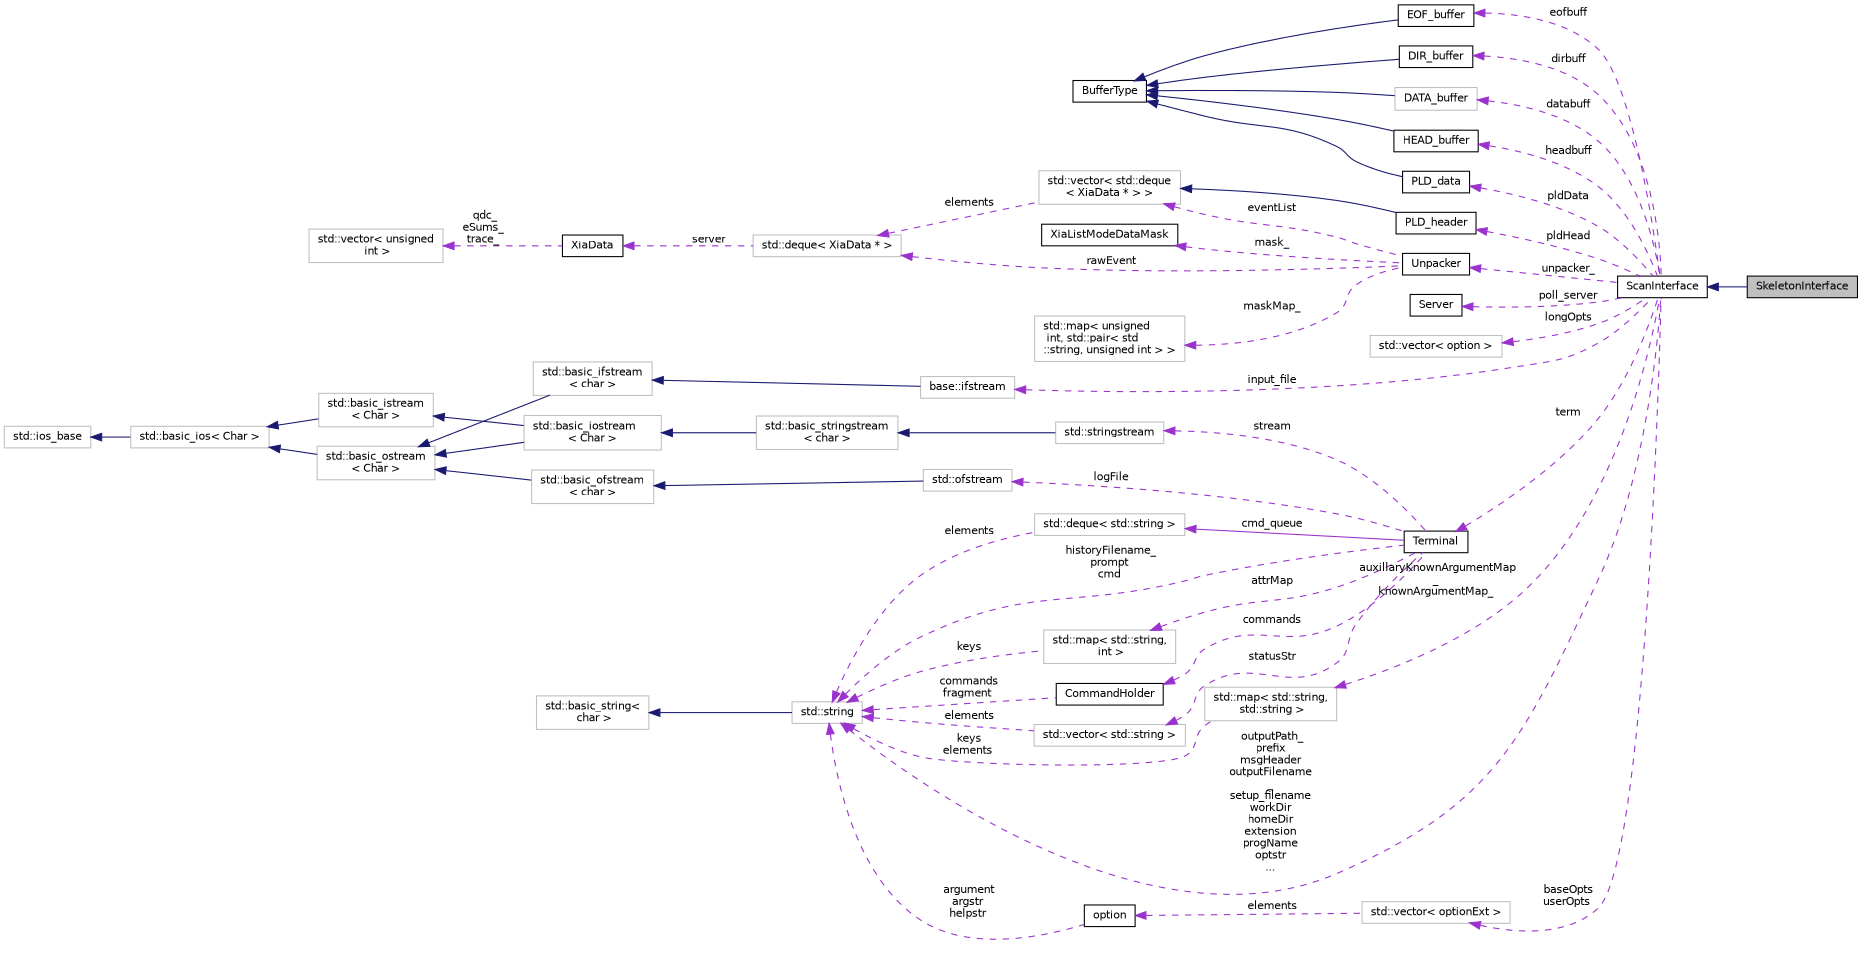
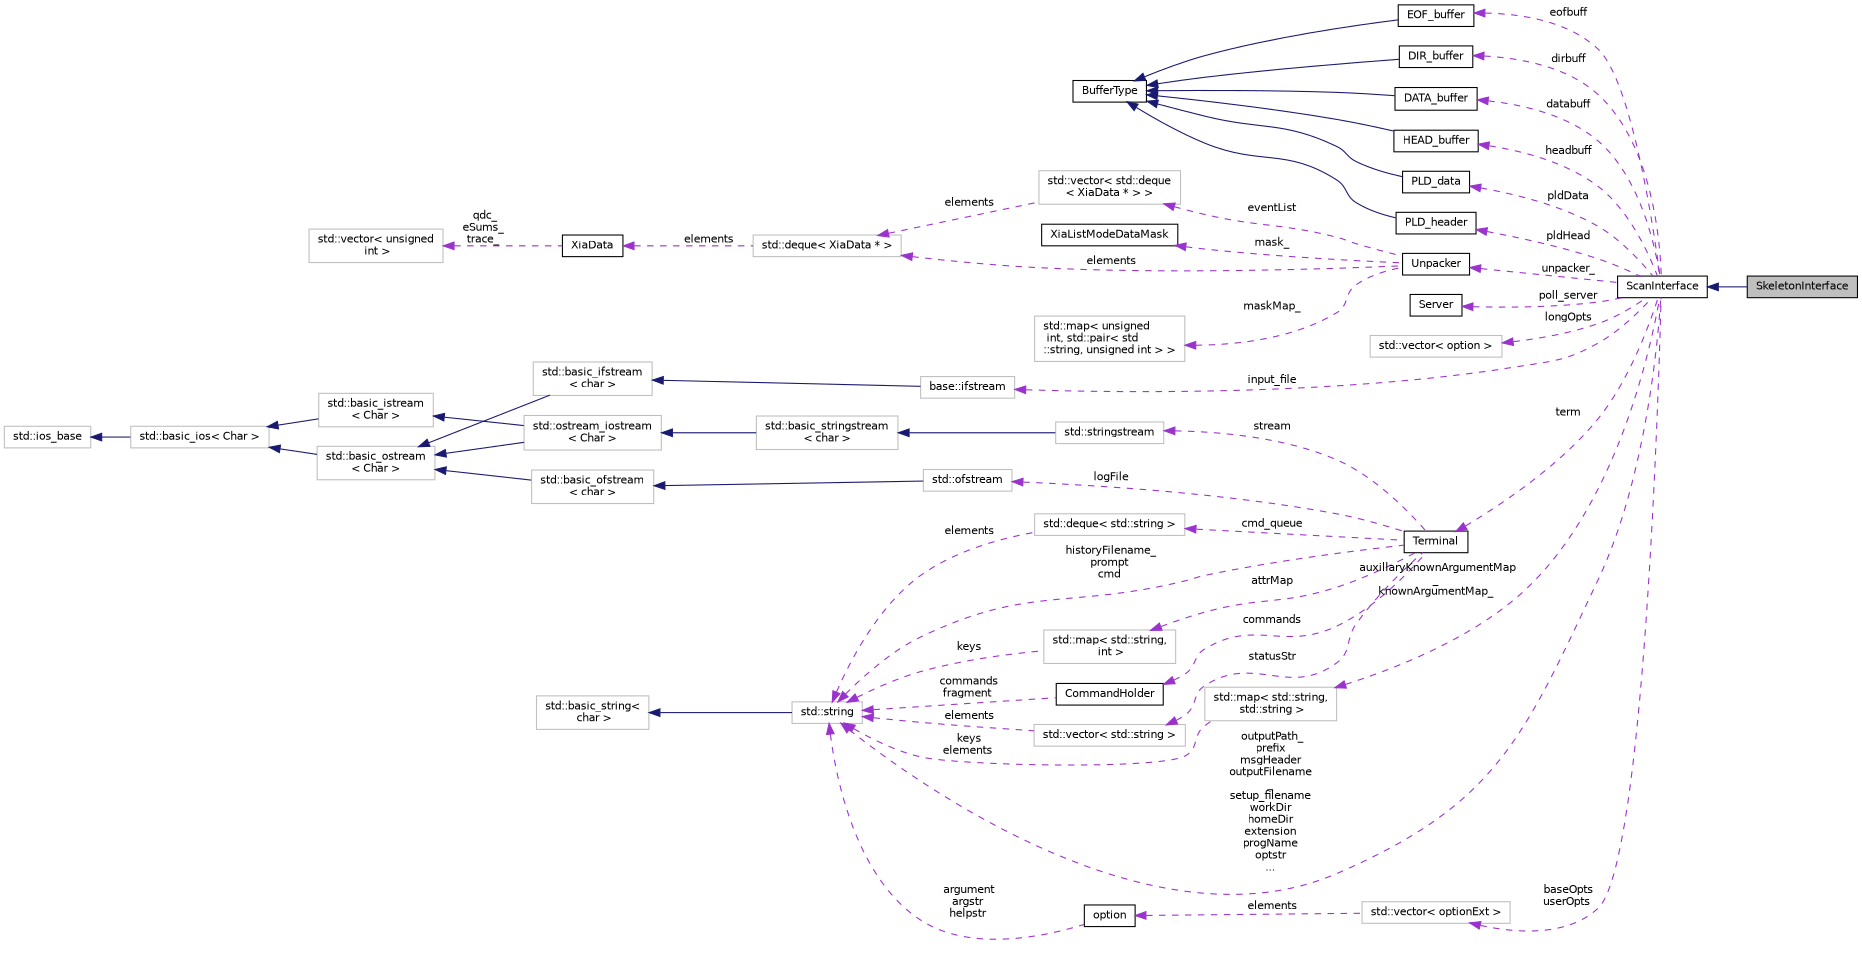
  digraph {
    rankdir=LR
    node [color=grey75 fillcolor=white fontname=Helvetica fontsize=10 shape=record style=filled]
    edge [color=darkorchid3 dir=back fontname=Helvetica fontsize=10 labelfontname=Helvetica labelfontsize=10 style=dashed]
    n1 [color=black fillcolor=grey75 fontcolor=black height=0.2 label=SkeletonInterface width=0.4]
    n2 [color=black height=0.2 label=ScanInterface width=0.4]
    n3 [color=black height=0.2 label=PLD_data width=0.4]
    n4 [color=black height=0.2 label=BufferType width=0.4]
    n5 [color=black height=0.2 label=EOF_buffer width=0.4]
    n6 [color=black height=0.2 label=DIR_buffer width=0.4]
    n7 [color=black height=0.2 label=PLD_header width=0.4]
-   n8 [height=0.2 label=DATA_buffer width=0.4]
+   n8 [color=black height=0.2 label=DATA_buffer width=0.4]
    n9 [color=black height=0.2 label=HEAD_buffer width=0.4]
    n10 [color=black height=0.2 label=Server width=0.4]
    n11 [color=black height=0.2 label=Unpacker width=0.4]
    n12 [height=0.2 label="std::vector\< std::deque\l\< XiaData * \> \>" width=0.4]
    n13 [height=0.2 label="std::deque\< XiaData * \>" width=0.4]
    n14 [color=black height=0.2 label=XiaData width=0.4]
    n15 [height=0.2 label="std::vector\< unsigned\l int \>" width=0.4]
    n16 [color=black height=0.2 label=XiaListModeDataMask width=0.4]
    n17 [height=0.2 label="std::map\< unsigned\l int, std::pair\< std\l::string, unsigned int \> \>" width=0.4]
    n18 [height=0.2 label="std::vector\< option \>" width=0.4]
    n19 [height=0.2 label="std::vector\< optionExt \>" width=0.4]
    n20 [color=black height=0.2 label=option width=0.4]
    n21 [height=0.2 label="std::string" width=0.4]
    n22 [color=black height=0.2 label=Terminal width=0.4]
    n23 [height=0.2 label="std::map\< std::string,\l int \>" width=0.4]
    n24 [color=black height=0.2 label=CommandHolder width=0.4]
    n25 [height=0.2 label="std::vector\< std::string \>" width=0.4]
    n26 [height=0.2 label="std::deque\< std::string \>" width=0.4]
    n27 [height=0.2 label="std::map\< std::string,\l std::string \>" width=0.4]
    n28 [height=0.2 label="std::basic_string\<\l char \>" width=0.4]
    n29 [height=0.2 label="base::ifstream" width=0.4]
    n30 [height=0.2 label="std::basic_ifstream\l\< char \>" width=0.4]
    n31 [height=0.2 label="std::basic_istream\l\< Char \>" width=0.4]
-   n32 [height=0.2 label="std::basic_iostream\l\< Char \>" width=0.4]
+   n32 [height=0.2 label="std::ostream_iostream\l\< Char \>" width=0.4]
    n33 [height=0.2 label="std::basic_stringstream\l\< char \>" width=0.4]
    n34 [height=0.2 label="std::basic_ios\< Char \>" width=0.4]
    n35 [height=0.2 label="std::basic_ostream\l\< Char \>" width=0.4]
    n36 [height=0.2 label="std::basic_ofstream\l\< char \>" width=0.4]
    n37 [height=0.2 label="std::ios_base" width=0.4]
    n38 [height=0.2 label="std::stringstream" width=0.4]
    n39 [height=0.2 label="std::ofstream" width=0.4]
    n2 -> n1 [color=midnightblue style=solid]
    n3 -> n2 [label=" pldData"]
    n4 -> n3 [color=midnightblue style=solid]
    n4 -> n5 [color=midnightblue style=solid]
    n4 -> n6 [color=midnightblue style=solid]
-   n12 -> n7 [color=midnightblue style=solid]
+   n4 -> n7 [color=midnightblue style=solid]
    n4 -> n8 [color=midnightblue style=solid]
    n4 -> n9 [color=midnightblue style=solid]
    n5 -> n2 [label=" eofbuff"]
    n6 -> n2 [label=" dirbuff"]
    n7 -> n2 [label=" pldHead"]
    n8 -> n2 [label=" databuff"]
    n9 -> n2 [label=" headbuff"]
    n10 -> n2 [label=" poll_server"]
    n11 -> n2 [label=" unpacker_"]
    n12 -> n11 [label=" eventList"]
-   n13 -> n11 [label=" rawEvent"]
+   n13 -> n11 [label=" elements"]
    n13 -> n12 [label=" elements"]
-   n14 -> n13 [label=" server"]
+   n14 -> n13 [label=" elements"]
    n15 -> n14 [label=" qdc_\neSums_\ntrace_"]
    n16 -> n11 [label=" mask_"]
    n17 -> n11 [label=" maskMap_"]
    n18 -> n2 [label=" longOpts"]
    n19 -> n2 [label=" baseOpts\nuserOpts"]
    n20 -> n19 [label=" elements"]
    n21 -> n2 [label=" outputPath_\nprefix\nmsgHeader\noutputFilename\l_\nsetup_filename\nworkDir\nhomeDir\nextension\nprogName\noptstr\n..."]
    n21 -> n20 [label=" argument\nargstr\nhelpstr"]
    n21 -> n22 [label=" historyFilename_\nprompt\ncmd"]
    n21 -> n23 [label=" keys"]
    n21 -> n24 [label=" commands\nfragment"]
    n21 -> n25 [label=" elements"]
    n21 -> n26 [label=" elements"]
    n21 -> n27 [label=" keys\nelements"]
    n22 -> n2 [label=" term"]
    n23 -> n22 [label=" attrMap"]
    n24 -> n22 [label=" commands"]
    n25 -> n22 [label=" statusStr"]
-   n26 -> n22 [label=" cmd_queue" style=solid]
+   n26 -> n22 [label=" cmd_queue"]
    n27 -> n2 [label=" auxillaryKnownArgumentMap\l_\nknownArgumentMap_"]
    n28 -> n21 [color=midnightblue style=solid]
    n29 -> n2 [label=" input_file"]
    n30 -> n29 [color=midnightblue style=solid]
    n31 -> n32 [color=midnightblue style=solid]
    n32 -> n33 [color=midnightblue style=solid]
    n33 -> n38 [color=midnightblue style=solid]
    n34 -> n31 [color=midnightblue style=solid]
    n34 -> n35 [color=midnightblue style=solid]
    n35 -> n30 [color=midnightblue style=solid]
    n35 -> n32 [color=midnightblue style=solid]
    n35 -> n36 [color=midnightblue style=solid]
    n36 -> n39 [color=midnightblue style=solid]
    n37 -> n34 [color=midnightblue style=solid]
    n38 -> n22 [label=" stream"]
    n39 -> n22 [label=" logFile"]
  }
